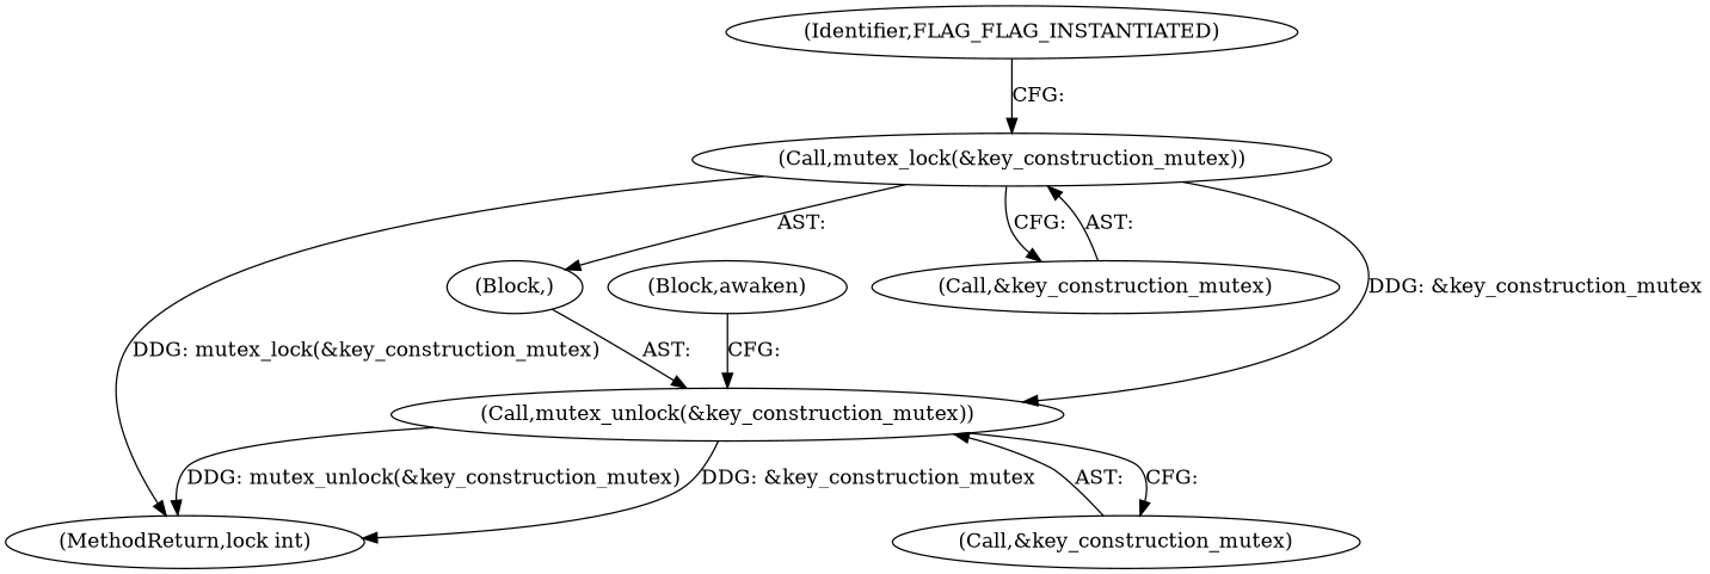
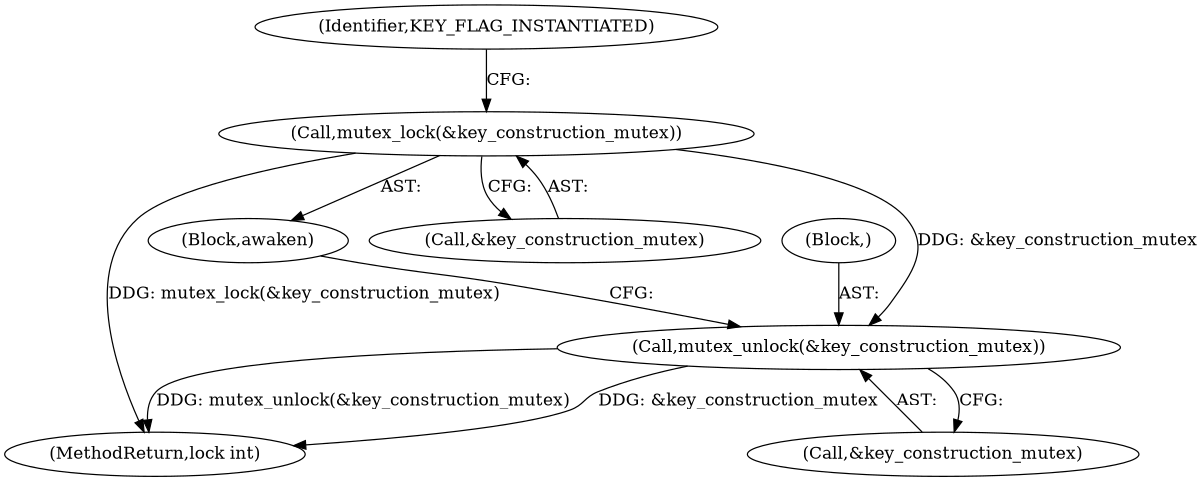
  digraph {
    n1 [label="(Call,mutex_unlock(&key_construction_mutex))"]
    n2 [label="(MethodReturn,lock int)"]
    n3 [label="(Call,&key_construction_mutex)"]
    n4 [label="(Block,)"]
    n5 [label="(Call,mutex_lock(&key_construction_mutex))"]
    n6 [label="(Call,&key_construction_mutex)"]
    n7 [label="(Block,awaken)"]
-   n8 [label="(Identifier,FLAG_FLAG_INSTANTIATED)"]
+   n8 [label="(Identifier,KEY_FLAG_INSTANTIATED)"]
    n1 -> n2 [label="DDG: mutex_unlock(&key_construction_mutex)"]
    n1 -> n2 [label="DDG: &key_construction_mutex"]
    n1 -> n3 [label="CFG: "]
    n3 -> n1 [label="AST: "]
    n4 -> n1 [label="AST: "]
    n5 -> n1 [label="DDG: &key_construction_mutex"]
    n5 -> n2 [label="DDG: mutex_lock(&key_construction_mutex)"]
-   n5 -> n4 [label="AST: "]
+   n5 -> n7 [label="AST: "]
    n5 -> n6 [label="CFG: "]
    n6 -> n5 [label="AST: "]
    n7 -> n1 [label="CFG: "]
    n8 -> n5 [label="CFG: "]
  }
